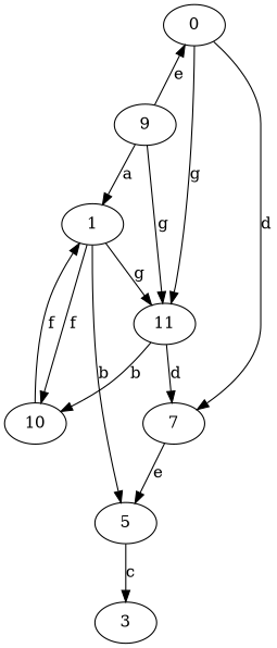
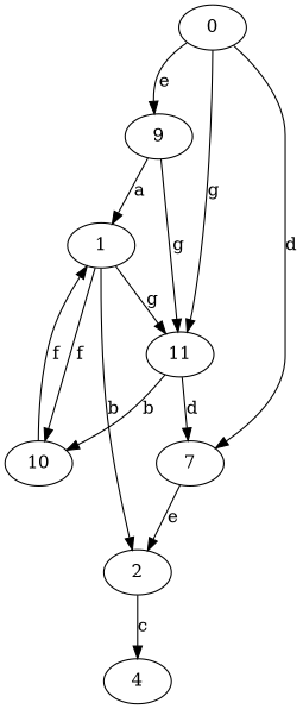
  strict digraph {
    1
-   2 [label=5]
+   2
    10
    11
-   4 [label=3]
+   4
    7
    0
    9
    1 -> 2 [label=b]
    1 -> 10 [label=f]
    1 -> 11 [label=g]
    2 -> 4 [label=c]
    10 -> 1 [label=f]
    11 -> 10 [label=b]
    11 -> 7 [label=d]
    7 -> 2 [label=e]
    0 -> 11 [label=g]
    0 -> 7 [label=d]
-   9 -> 0 [label=e]
+   0 -> 9 [label=e]
    9 -> 1 [label=a]
    9 -> 11 [label=g]
  }
